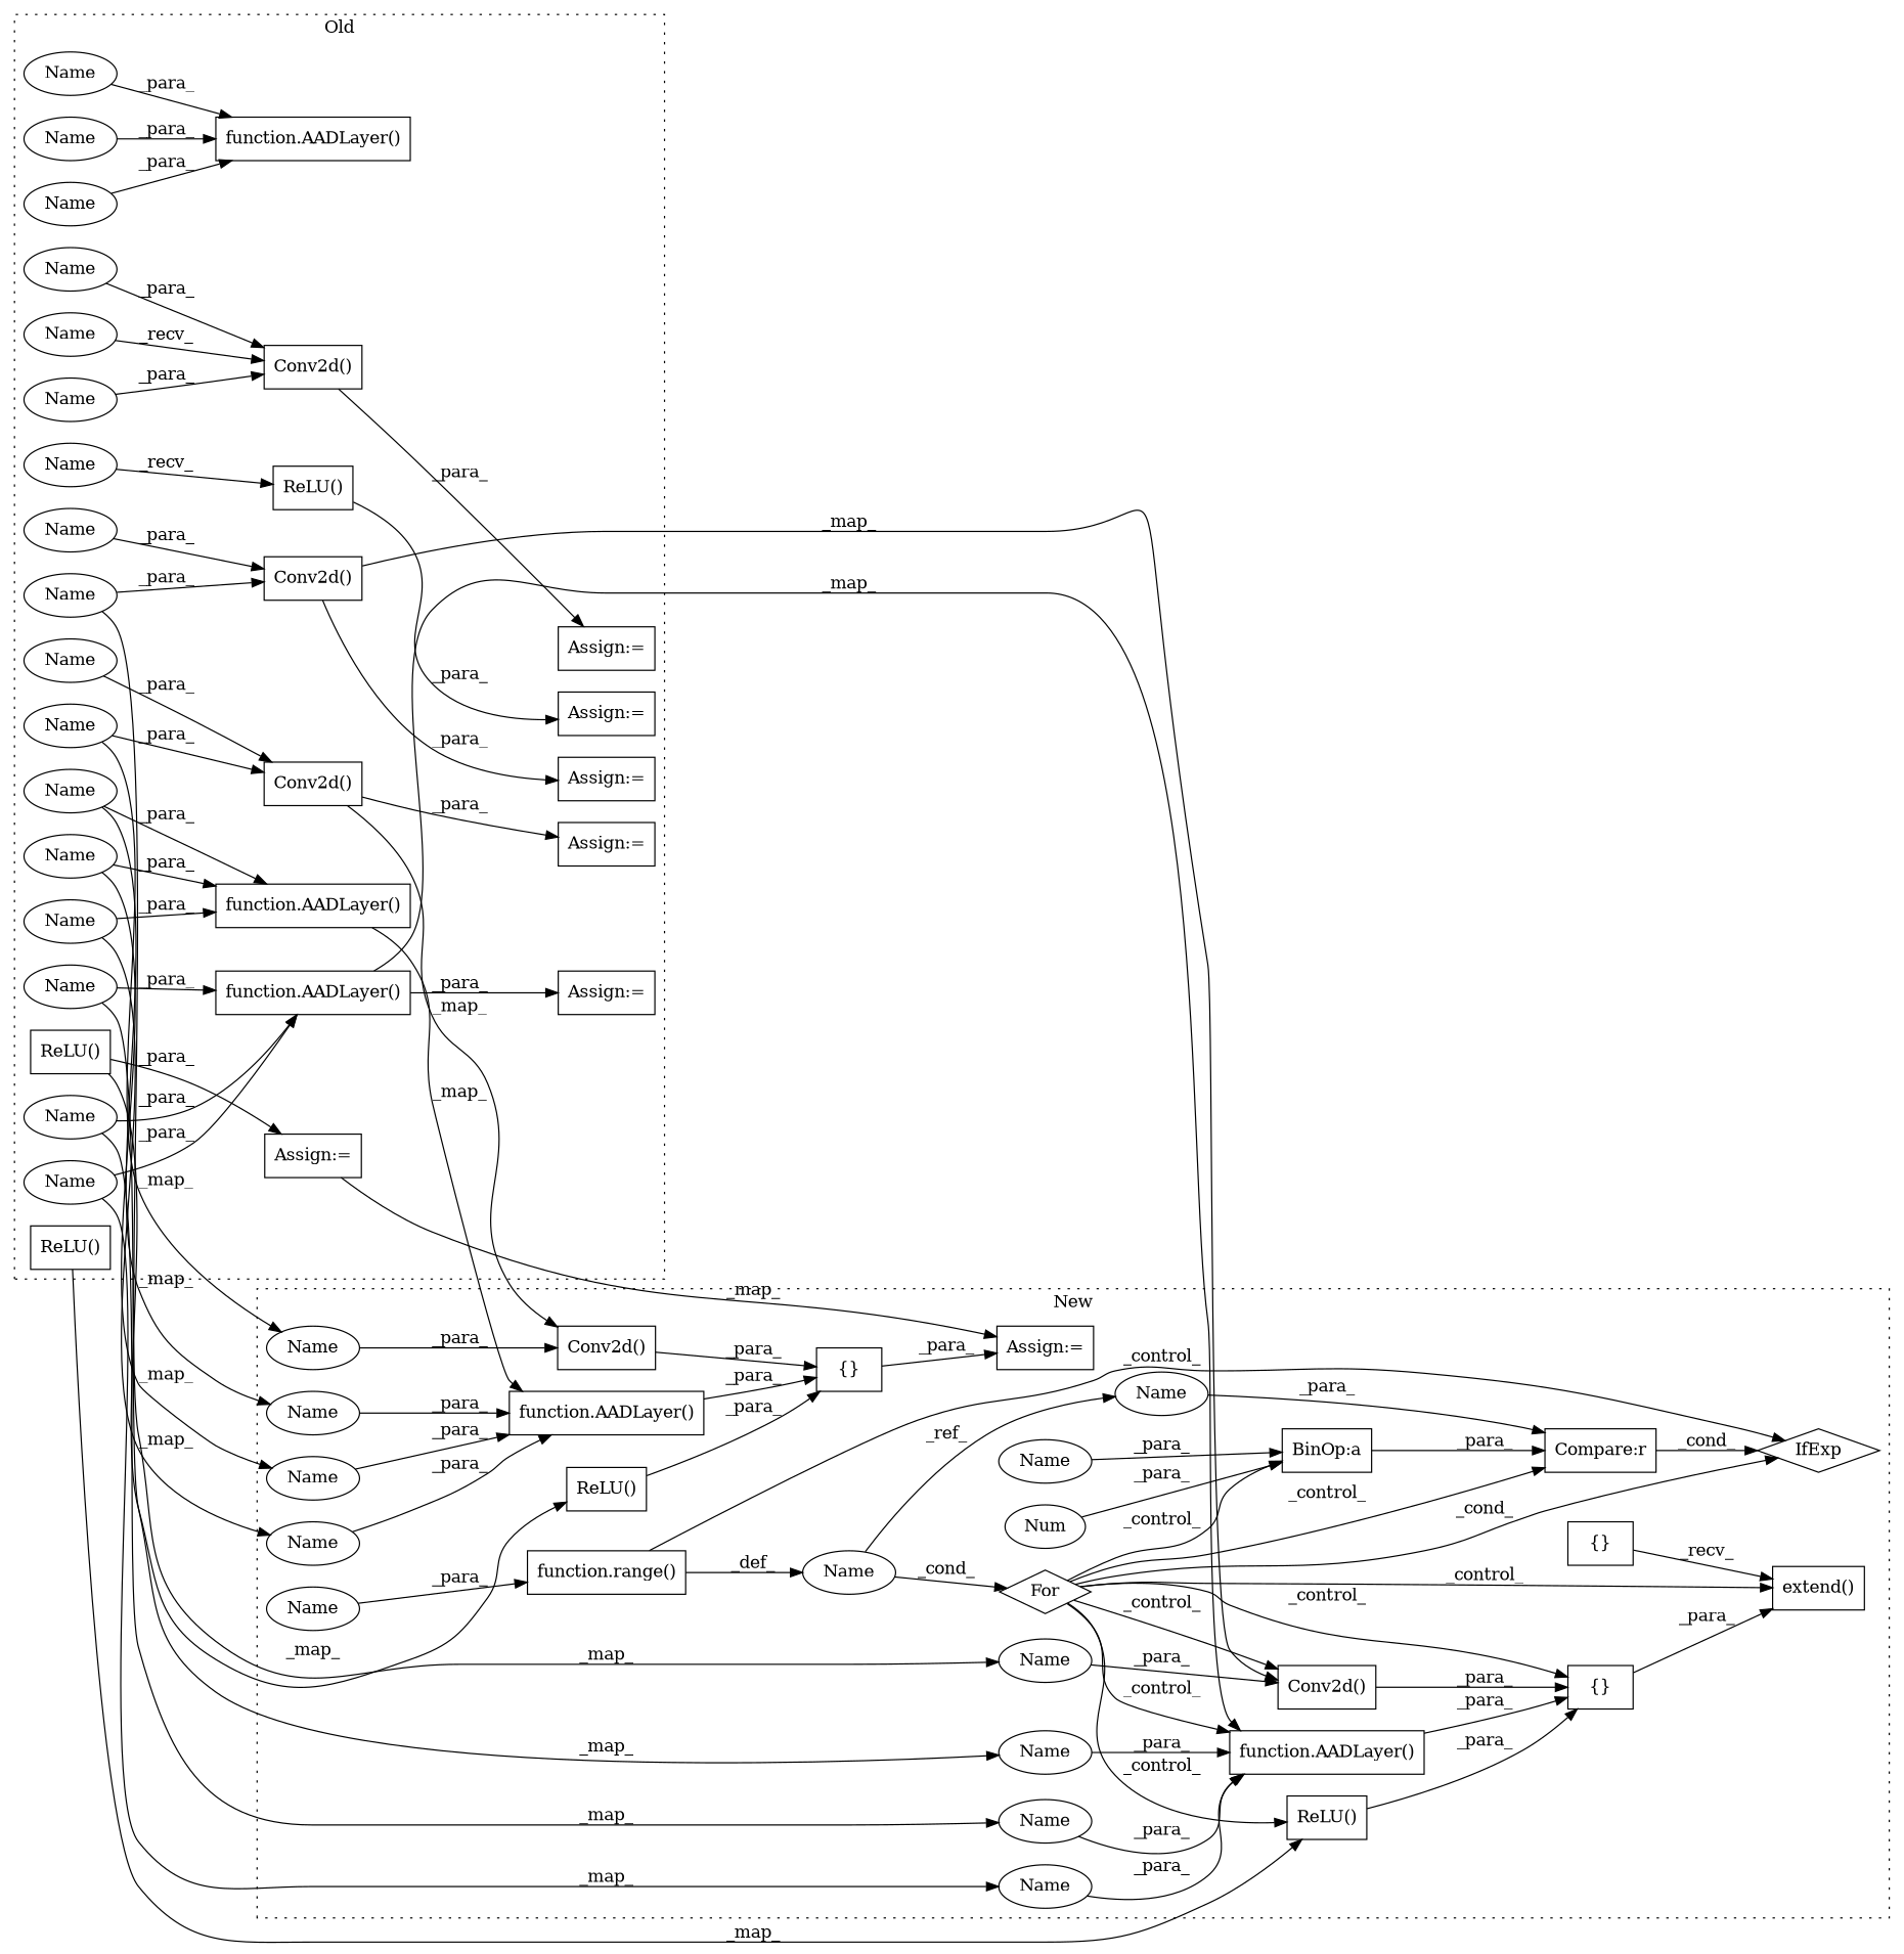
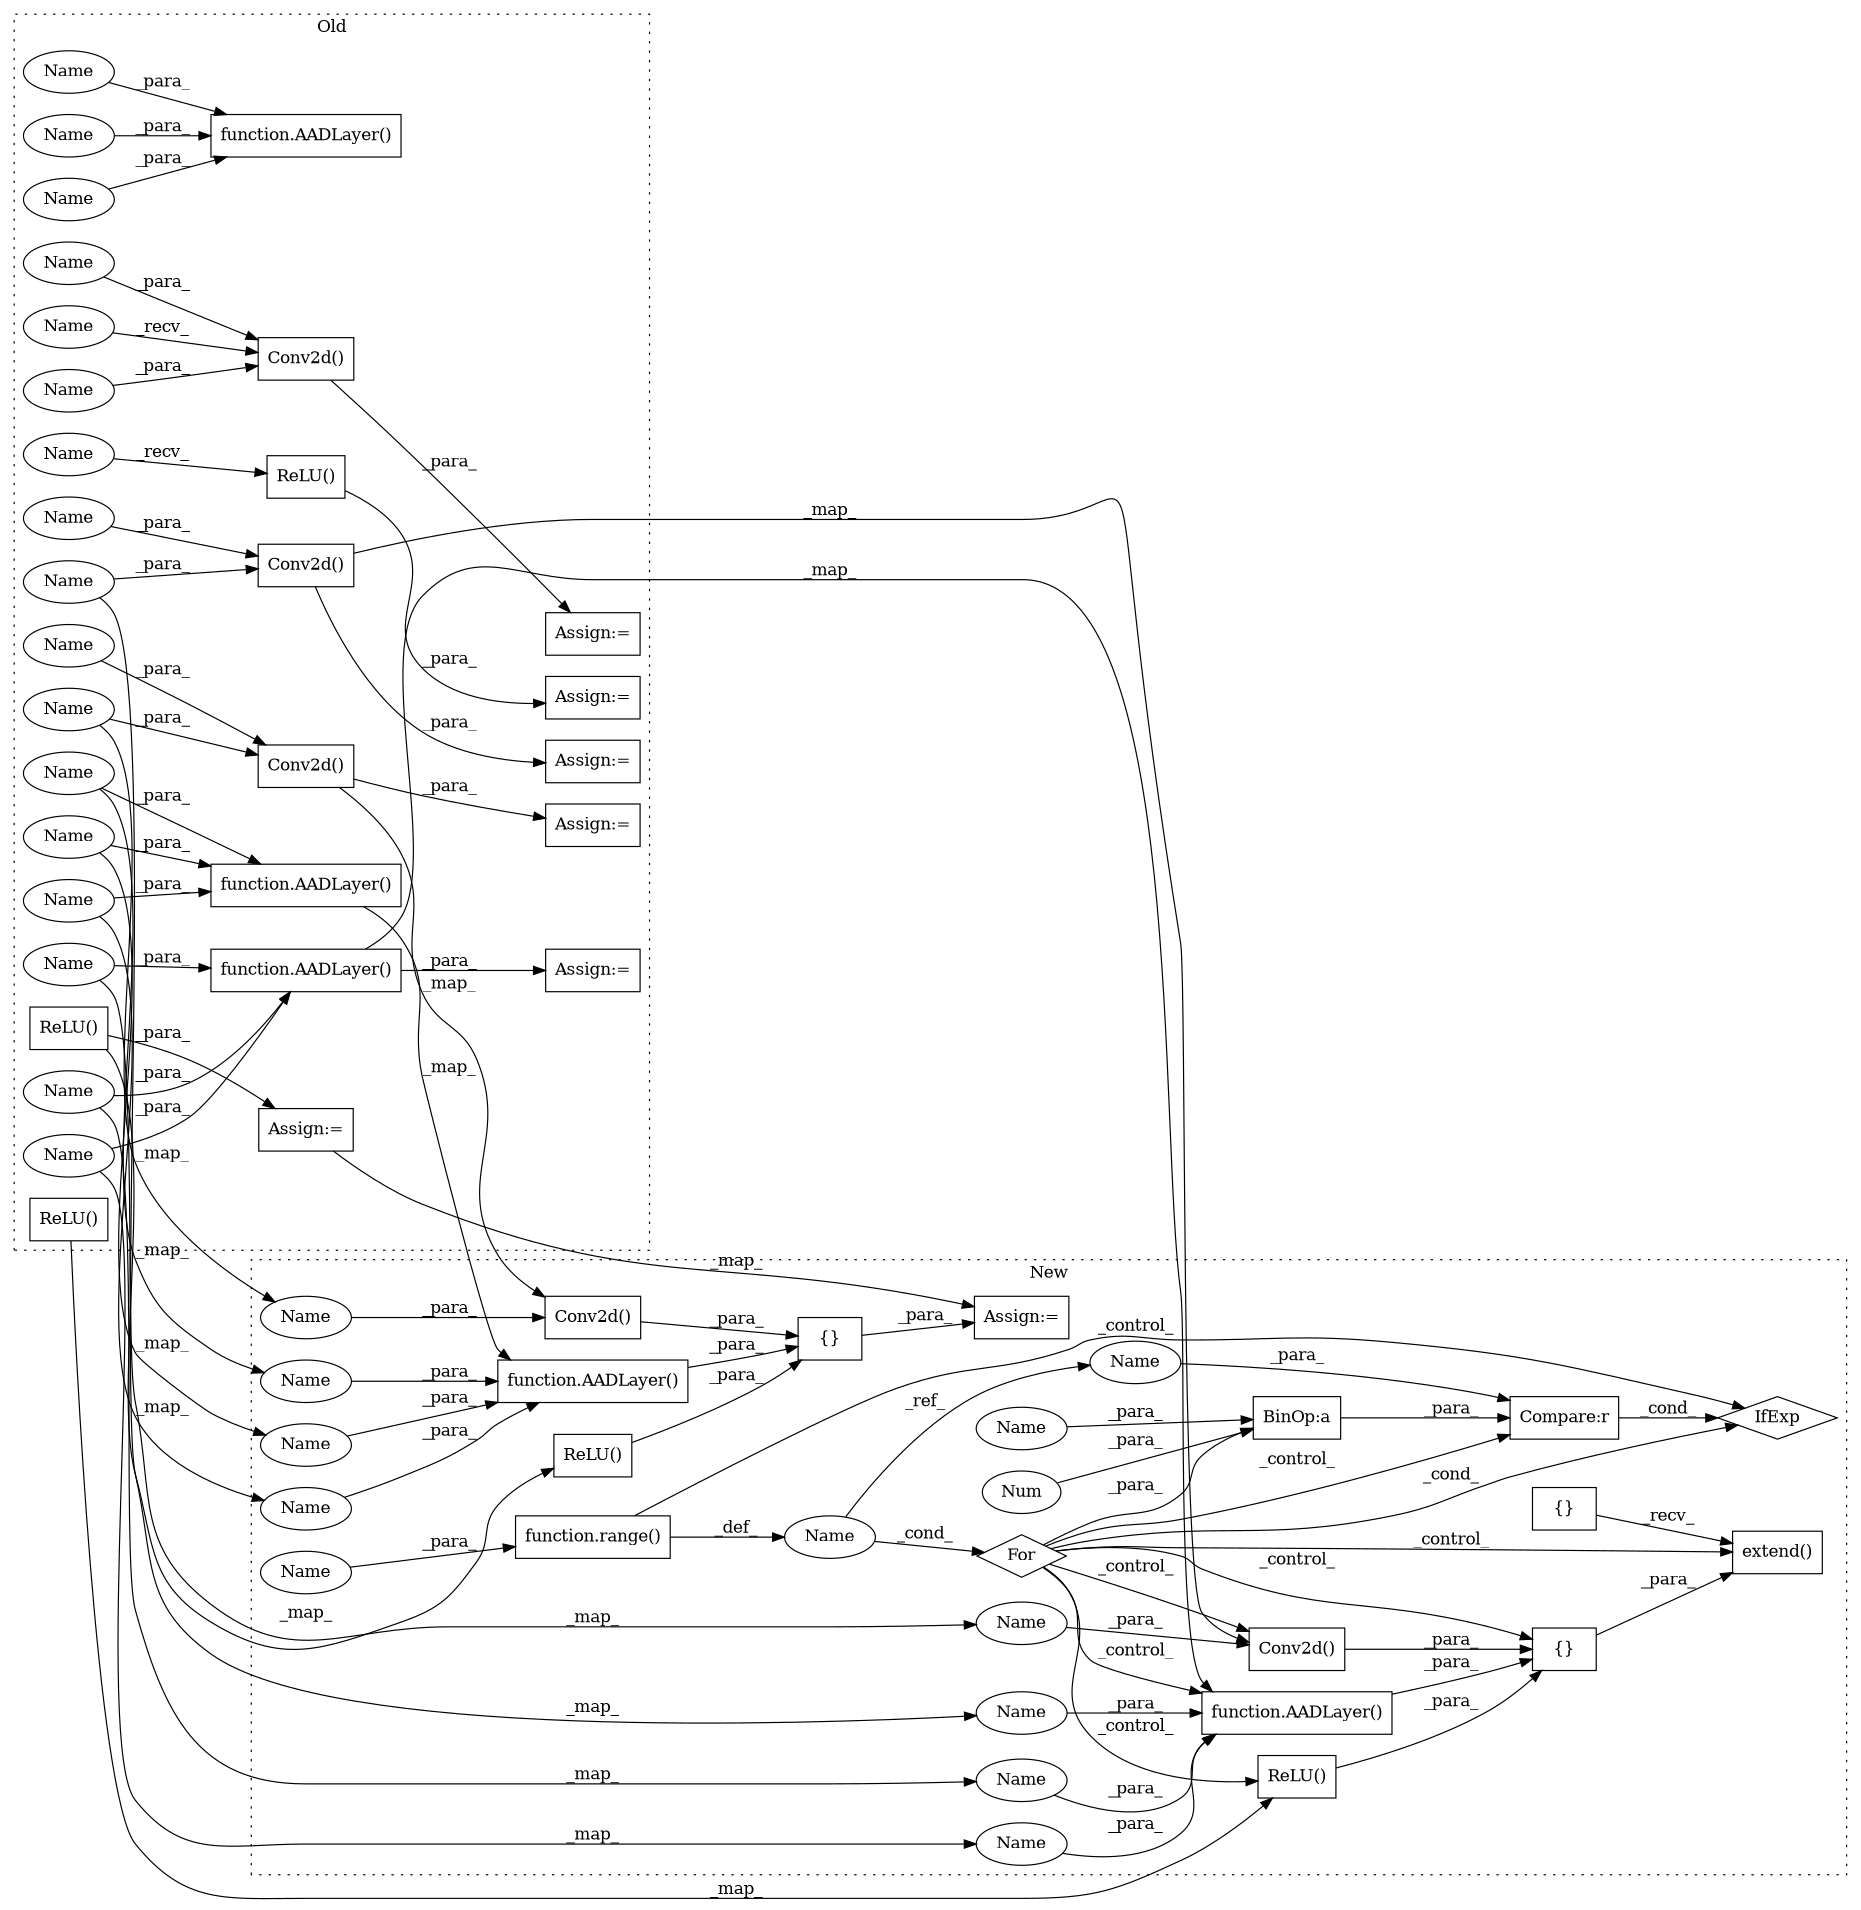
  digraph {
    rankdir=LR
    node [a=87 l=3 s=2008 shape=ellipse]
    n1 [a=75 l="9,1" label="function.AADLayer()" s="1470,1496" shape=box]
    n2 [a=75 l="9,1" label="function.AADLayer()" s="1651,1677" shape=box]
    n3 [a=75 l="9,1" label="function.AADLayer()" s="1861,1887" shape=box]
    n4 [a=75 l="10,49" label="Conv2d()" s="1519,1537" shape=box]
    n5 [a=75 l="10,49" label="Conv2d()" s="1700,1719" shape=box]
    n6 [a=75 l="10,49" label="Conv2d()" s="1914,1933" shape=box]
    n7 [a=68 label="Assign:=" s=1648 shape=box]
    n8 [a=68 label="Assign:=" s=1516 shape=box]
    n9 [a=75 l=21 label="ReLU()" s=1608 shape=box]
    n10 [a=68 label="Assign:=" s=1697 shape=box]
    n11 [a=75 l=21 label="ReLU()" s=1790 shape=box]
    n12 [a=68 label="Assign:=" s=1911 shape=box]
    n13 [a=75 l=21 label="ReLU()" shape=box]
    n14 [a=68 label="Assign:=" s=2005 shape=box]
    n15 [a=68 label="Assign:=" s=1787 shape=box]
    n16 [l=4 label=Name s=1883]
    n17 [l=4 label=Name s=1492]
    n18 [l=4 label=Name s=1673]
    n19 [l=4 label=Name s=1929]
    n20 [l=4 label=Name s=1715]
    n21 [label=Name s=1534]
    n22 [label=Name s=1710]
    n23 [label=Name s=1479]
    n24 [label=Name s=1870]
    n25 [label=Name s=1529]
    n26 [label=Name s=1924]
    n27 [label=Name s=1660]
    n28 [l=2 label=Name]
    n29 [l=2 label=Name s=1519]
    n30 [l=6 label=Name s=1875]
    n31 [l=6 label=Name s=1484]
    n32 [l=6 label=Name s=1665]
    n33 [a=59 l="1,0" label="{}" s="2037,2219" shape=box]
    n34 [a=75 l="6,1" label="function.range()" s="1934,1950" shape=box]
    n35 [a=82 l=1 label="BinOp:a" s=1993 shape=box]
    n36 [a=40 l=18 label="Compare:r" s=1978 shape=box]
    n37 [a=51 l="4,6" label=IfExp s="1974,1996" shape=diamond]
    n38 [a=75 l="9,1" label="function.AADLayer()" s="2038,2064" shape=box]
    n39 [a=75 l="9,1" label="function.AADLayer()" s="2375,2401" shape=box]
    n40 [a=59 l="1,0" label="{}" s="2374,2555" shape=box]
    n41 [l=1 label=Name s=1929]
    n42 [a=75 l="10,49" label="Conv2d()" s="2152,2170" shape=box]
    n43 [a=75 l="10,49" label="Conv2d()" s="2487,2506" shape=box]
    n44 [a=107 l="4,14" label=For s="1925,1951" shape=diamond]
    n45 [a=76 l=1 label=Num s=1994]
    n46 [a=75 l="18,1" label="extend()" s="2019,2251" shape=box]
    n47 [a=59 l="2,1" label="{}" s="1914,1914" shape=box]
    n48 [a=75 l=21 label="ReLU()" s=2098 shape=box]
    n49 [a=75 l=21 label="ReLU()" s=2434 shape=box]
    n50 [a=68 label="Assign:=" s=2371 shape=box]
    n51 [l=4 label=Name s=2060]
    n52 [l=4 label=Name s=2397]
    n53 [l=1 label=Name s=1978]
    n54 [label=Name s=2497]
    n55 [label=Name s=2162]
    n56 [label=Name s=2384]
    n57 [label=Name s=2047]
    n58 [l=6 label=Name s=2389]
    n59 [l=6 label=Name s=2052]
    n60 [l=10 label=Name s=1940]
    n61 [l=10 label=Name s=1983]
    subgraph cluster_1 {
      label=Old
      style=dotted
      n1
      n2
      n3
      n4
      n5
      n6
      n7
      n8
      n9
      n10
      n11
      n12
      n13
      n14
      n15
      n16
      n17
      n18
      n19
      n20
      n21
      n22
      n23
      n24
      n25
      n26
      n27
      n28
      n29
      n30
      n31
      n32
    }
    subgraph cluster_2 {
      label=New
      style=dotted
      n33
      n34
      n35
      n36
      n37
      n38
      n39
      n40
      n41
      n42
      n43
      n44
      n45
      n46
      n47
      n48
      n49
      n50
      n51
      n52
      n53
      n54
      n55
      n56
      n57
      n58
      n59
      n60
      n61
    }
    n2 -> n7 [label=_para_]
    n2 -> n38 [label=_map_]
    n3 -> n39 [label=_map_]
    n4 -> n8 [label=_para_]
    n5 -> n10 [label=_para_]
    n5 -> n42 [label=_map_]
    n6 -> n12 [label=_para_]
    n6 -> n43 [label=_map_]
    n9 -> n48 [label=_map_]
    n11 -> n15 [label=_para_]
    n11 -> n49 [label=_map_]
    n13 -> n14 [label=_para_]
    n15 -> n50 [label=_map_]
    n16 -> n3 [label=_para_]
    n16 -> n52 [label=_map_]
    n17 -> n1 [label=_para_]
    n18 -> n2 [label=_para_]
    n18 -> n51 [label=_map_]
    n19 -> n6 [label=_para_]
    n20 -> n5 [label=_para_]
    n21 -> n4 [label=_para_]
    n22 -> n5 [label=_para_]
    n22 -> n55 [label=_map_]
    n23 -> n1 [label=_para_]
    n24 -> n3 [label=_para_]
    n24 -> n56 [label=_map_]
    n25 -> n4 [label=_para_]
    n26 -> n6 [label=_para_]
    n26 -> n54 [label=_map_]
    n27 -> n2 [label=_para_]
    n27 -> n57 [label=_map_]
    n28 -> n13 [label=_recv_]
    n29 -> n4 [label=_recv_]
    n30 -> n3 [label=_para_]
    n30 -> n58 [label=_map_]
    n31 -> n1 [label=_para_]
    n32 -> n2 [label=_para_]
    n32 -> n59 [label=_map_]
    n33 -> n46 [label=_para_]
    n34 -> n37 [label=_control_]
    n34 -> n41 [label=_def_]
    n35 -> n36 [label=_para_]
    n36 -> n37 [label=_cond_]
    n38 -> n33 [label=_para_]
    n39 -> n40 [label=_para_]
    n40 -> n50 [label=_para_]
    n41 -> n44 [label=_cond_]
    n41 -> n53 [label=_ref_]
    n42 -> n33 [label=_para_]
    n43 -> n40 [label=_para_]
    n44 -> n33 [label=_control_]
-   n44 -> n35 [label=_control_]
+   n44 -> n35 [label=_para_]
    n44 -> n36 [label=_control_]
    n44 -> n37 [label=_cond_]
    n44 -> n38 [label=_control_]
    n44 -> n42 [label=_control_]
    n44 -> n46 [label=_control_]
    n44 -> n48 [label=_control_]
    n45 -> n35 [label=_para_]
    n47 -> n46 [label=_recv_]
    n48 -> n33 [label=_para_]
    n49 -> n40 [label=_para_]
    n51 -> n38 [label=_para_]
    n52 -> n39 [label=_para_]
    n53 -> n36 [label=_para_]
    n54 -> n43 [label=_para_]
    n55 -> n42 [label=_para_]
    n56 -> n39 [label=_para_]
    n57 -> n38 [label=_para_]
    n58 -> n39 [label=_para_]
    n59 -> n38 [label=_para_]
    n60 -> n34 [label=_para_]
    n61 -> n35 [label=_para_]
  }
